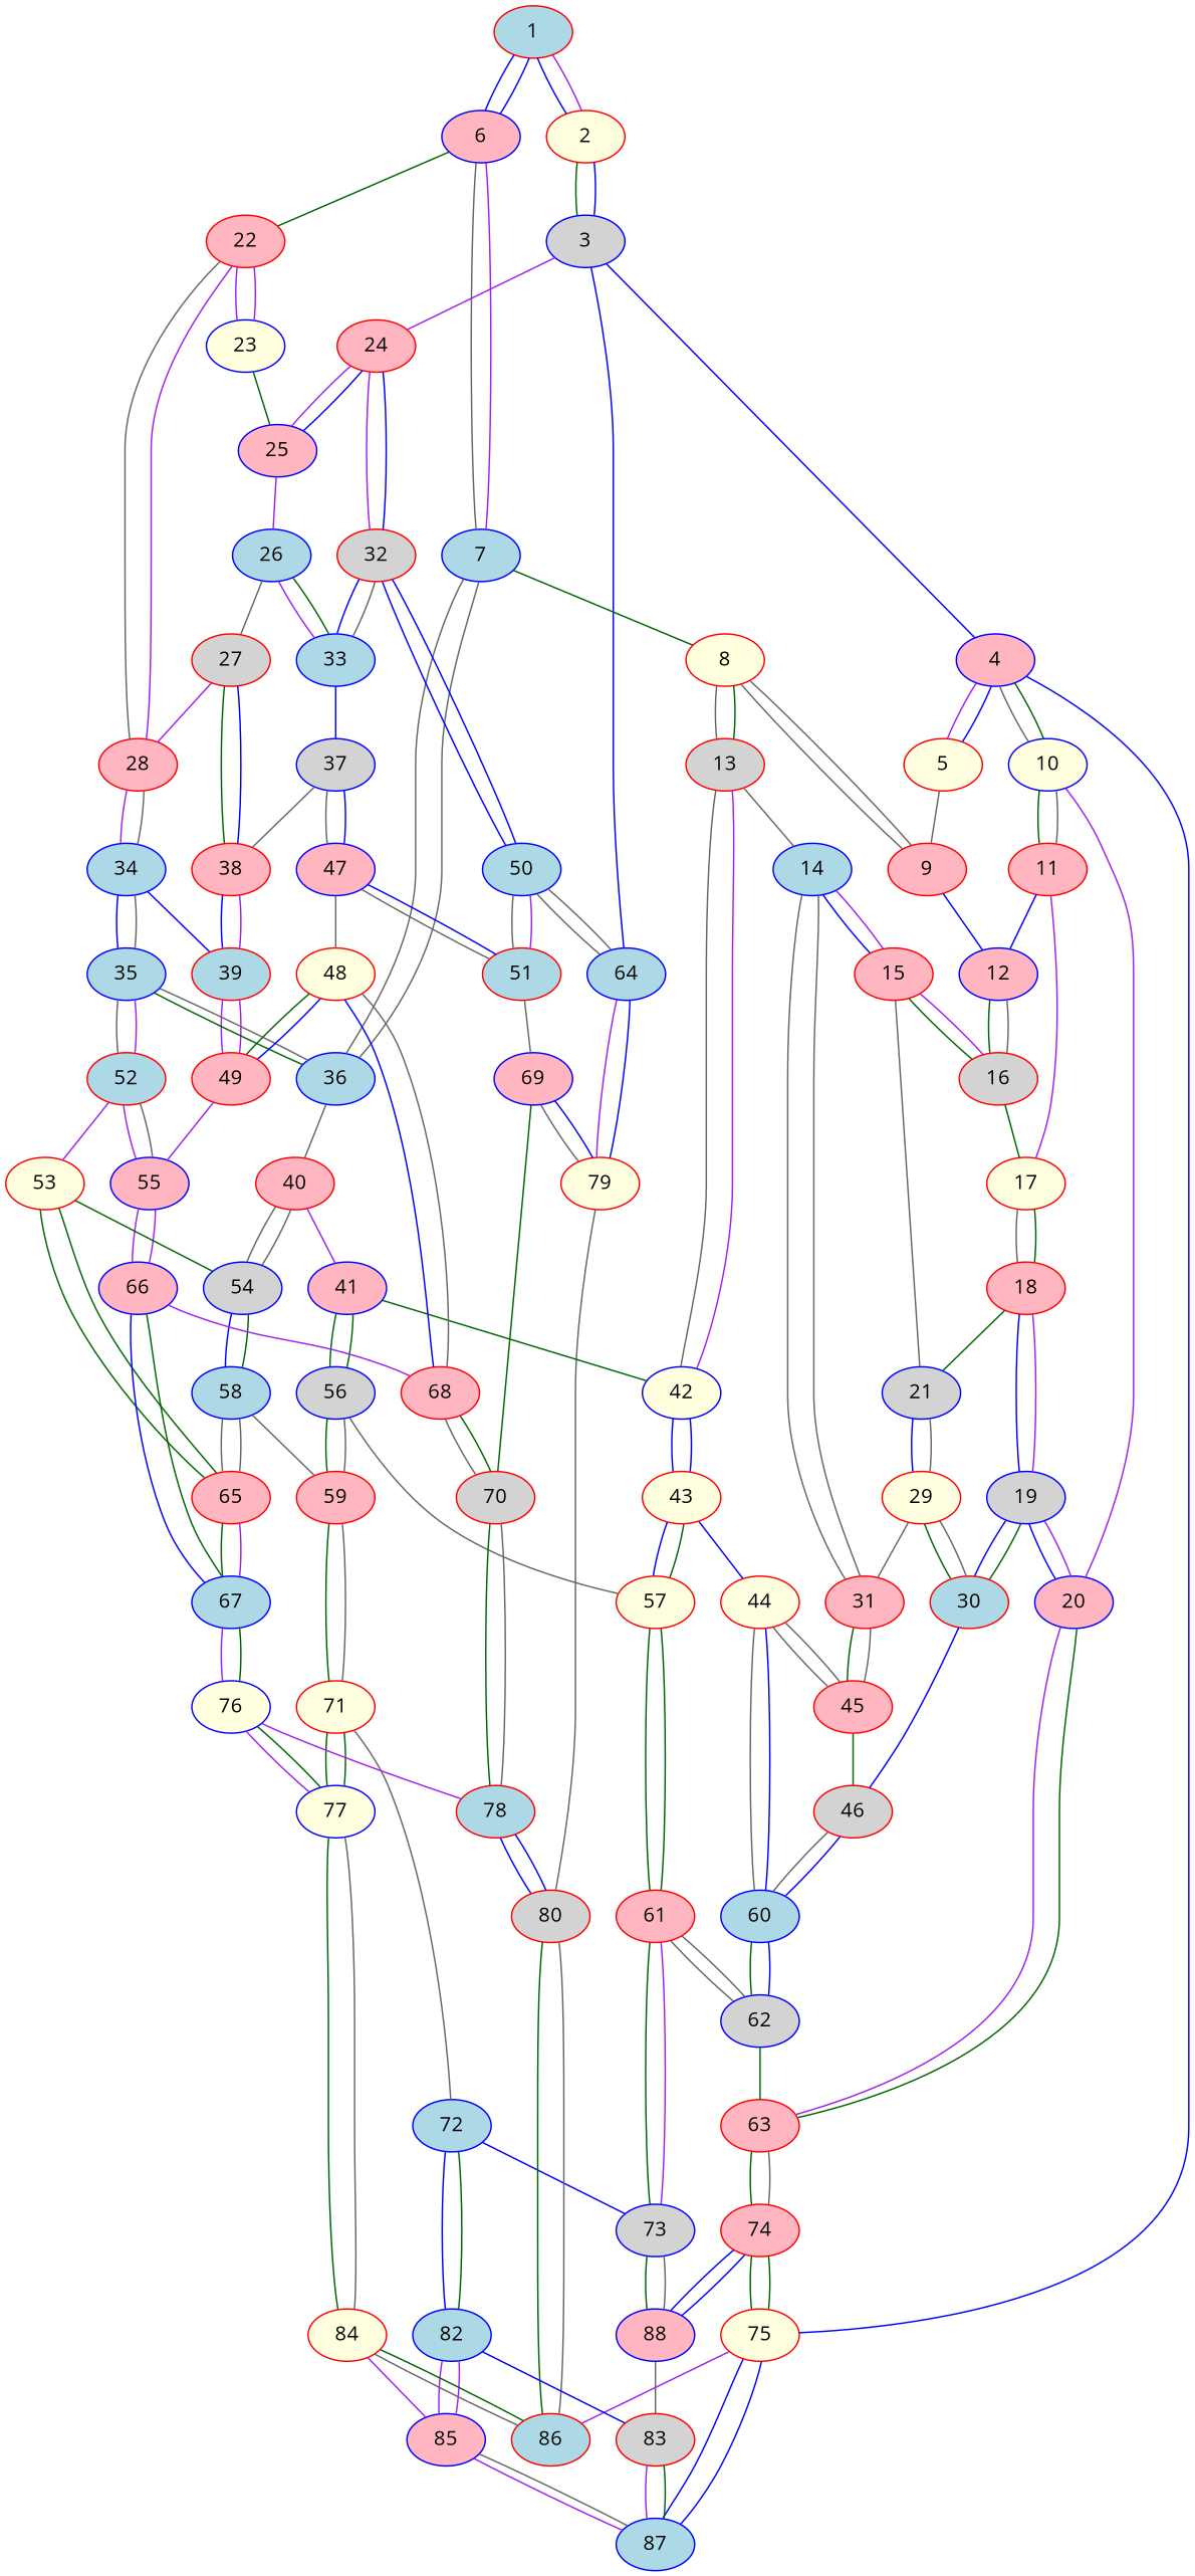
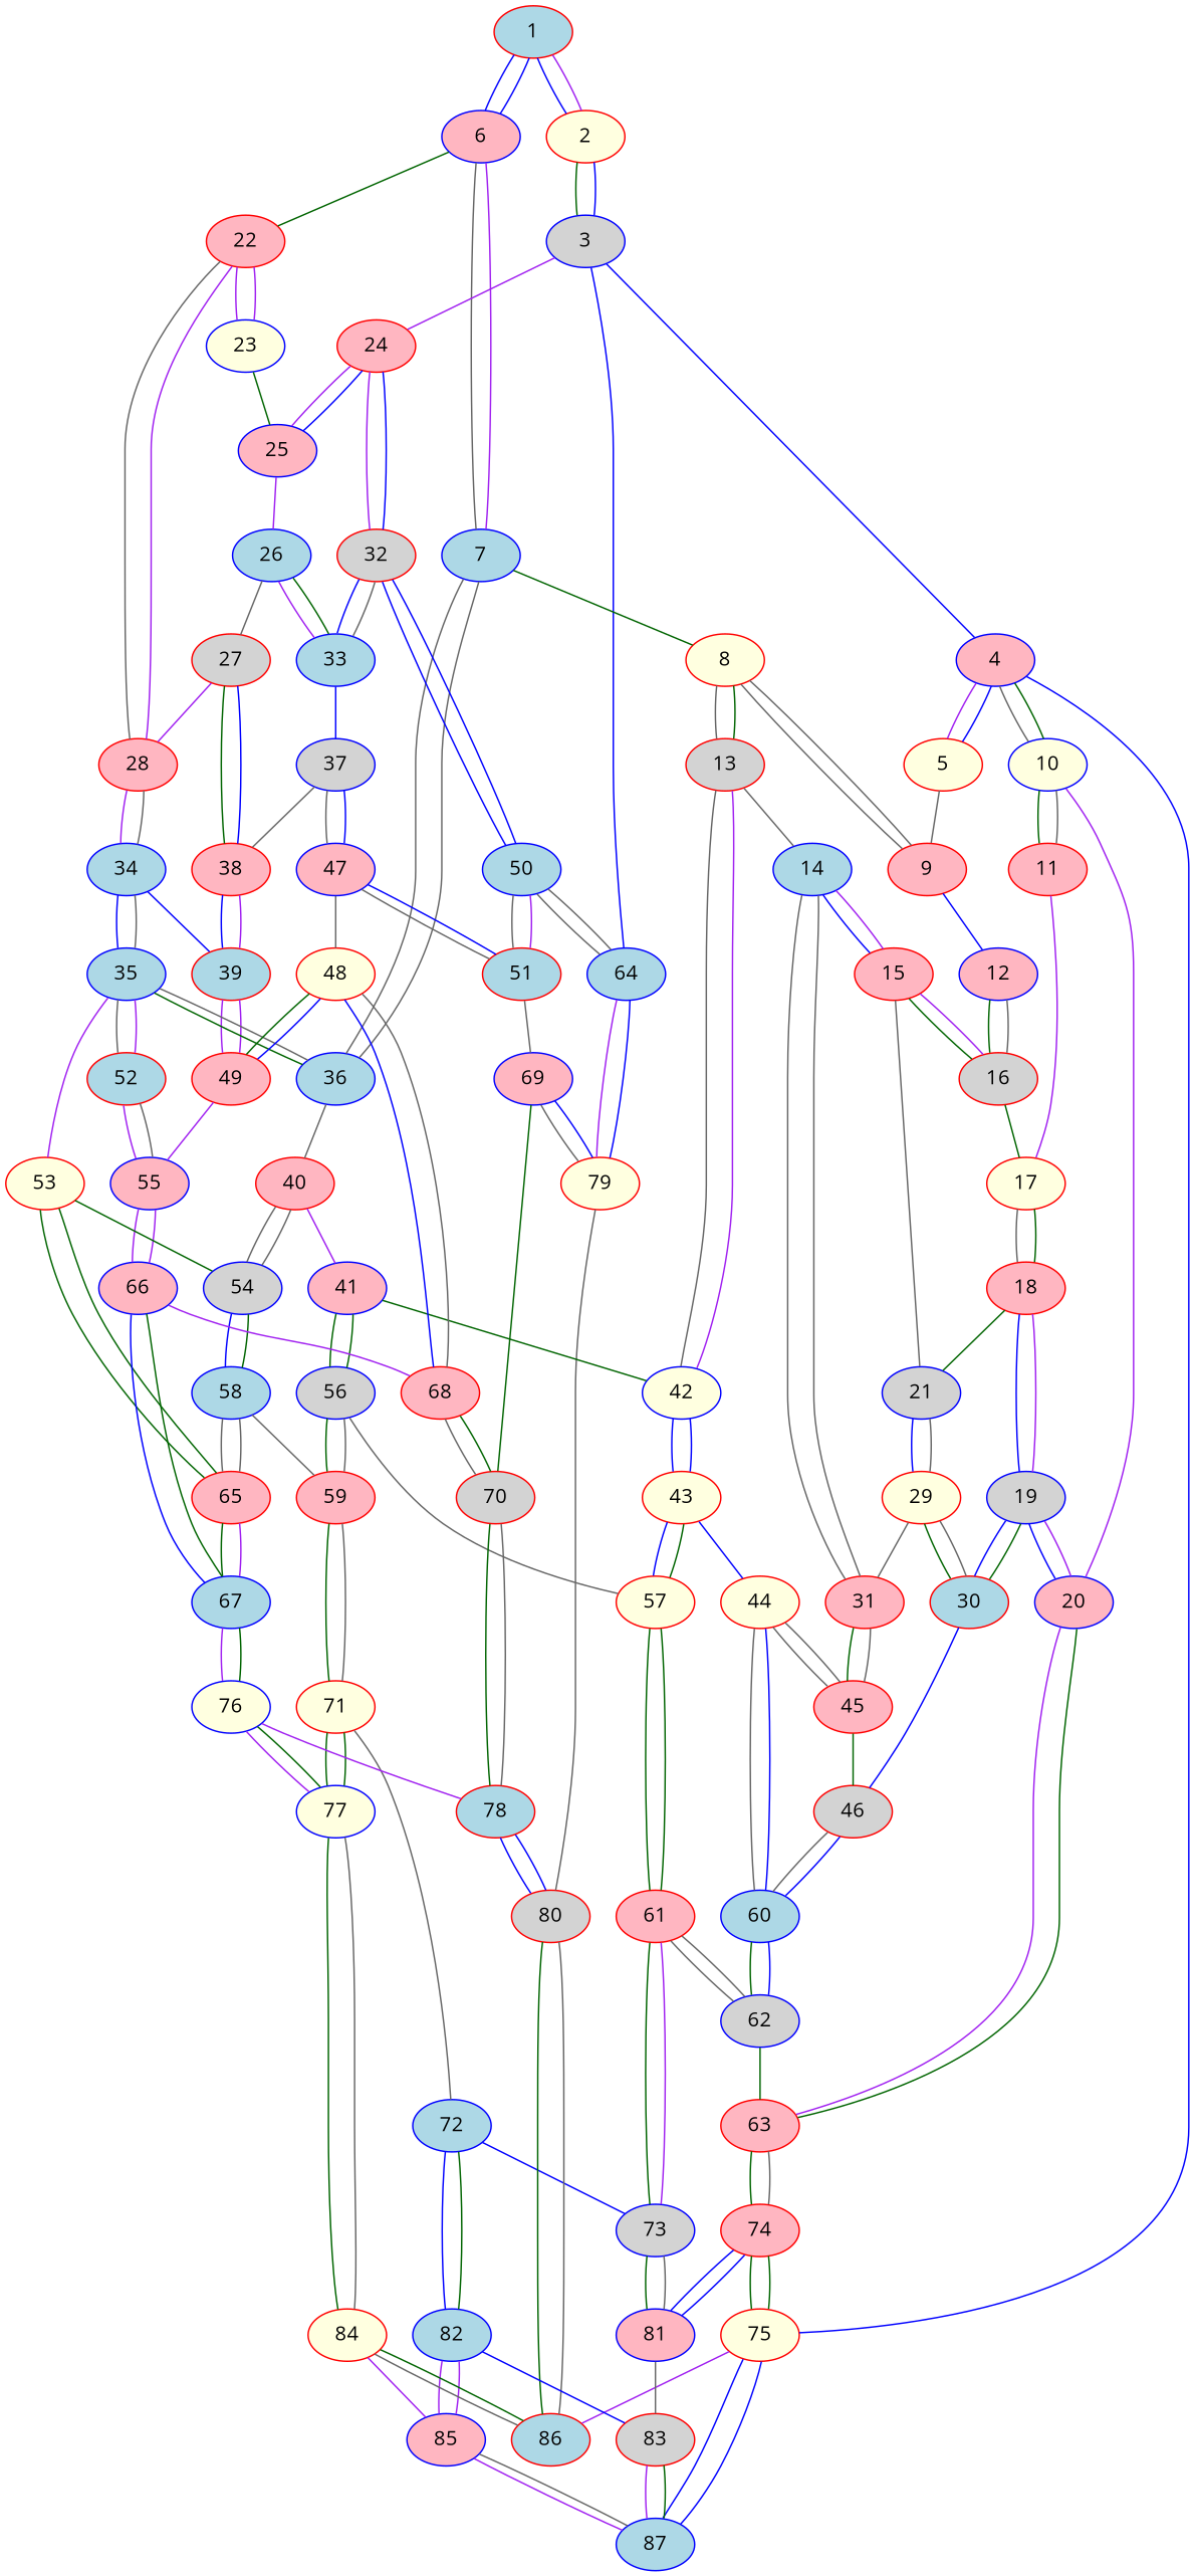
  graph {
    fontname="Open Sans"
    node [color=red fillcolor=lightpink fontname="Open Sans" style=filled]
    edge [color=gray40 fontname="Open Sans"]
    1 [fillcolor=lightblue]
    2 [fillcolor=lightyellow]
    6 [color=blue]
    3 [color=blue fillcolor=lightgrey]
    7 [color=blue fillcolor=lightblue]
    22
    4 [color=blue]
    24
    64 [color=blue fillcolor=lightblue]
    5 [fillcolor=lightyellow]
    10 [color=blue fillcolor=lightyellow]
    75 [fillcolor=lightyellow]
    25 [color=blue]
    32 [fillcolor=lightgrey]
    79 [fillcolor=lightyellow]
    9
    11
    20 [color=blue]
    86 [fillcolor=lightblue]
    87 [color=blue fillcolor=lightblue]
    12 [color=blue]
    8 [fillcolor=lightyellow]
    36 [color=blue fillcolor=lightblue]
    23 [color=blue fillcolor=lightyellow]
    28
    13 [fillcolor=lightgrey]
    40
    14 [color=blue fillcolor=lightblue]
    42 [color=blue fillcolor=lightyellow]
    16 [fillcolor=lightgrey]
    17 [fillcolor=lightyellow]
    63
    18
    15
    31
    43 [fillcolor=lightyellow]
    21 [color=blue fillcolor=lightgrey]
    45
    29 [fillcolor=lightyellow]
    19 [color=blue fillcolor=lightgrey]
    30 [fillcolor=lightblue]
    46 [fillcolor=lightgrey]
    74
    34 [color=blue fillcolor=lightblue]
    26 [color=blue fillcolor=lightblue]
    33 [color=blue fillcolor=lightblue]
    50 [color=blue fillcolor=lightblue]
    27 [fillcolor=lightgrey]
    38
    37 [color=blue fillcolor=lightgrey]
    39 [fillcolor=lightblue]
    35 [color=blue fillcolor=lightblue]
    60 [color=blue fillcolor=lightblue]
    51 [fillcolor=lightblue]
    47 [color=blue]
    52 [fillcolor=lightblue]
    49
    55 [color=blue]
    53 [fillcolor=lightyellow]
    41 [color=blue]
    54 [color=blue fillcolor=lightgrey]
    48 [fillcolor=lightyellow]
    56 [color=blue fillcolor=lightgrey]
    58 [color=blue fillcolor=lightblue]
    57 [fillcolor=lightyellow]
    59
    44 [fillcolor=lightyellow]
    61
    62 [color=blue fillcolor=lightgrey]
    68
    69 [color=blue]
    70 [fillcolor=lightgrey]
    66 [color=blue]
    65
    67 [color=blue fillcolor=lightblue]
    71 [fillcolor=lightyellow]
    73 [color=blue fillcolor=lightgrey]
    72 [color=blue fillcolor=lightblue]
    77 [color=blue fillcolor=lightyellow]
-   81 [color=blue label=88]
+   81 [color=blue]
    80 [fillcolor=lightgrey]
    76 [color=blue fillcolor=lightyellow]
    78 [fillcolor=lightblue]
    82 [color=blue fillcolor=lightblue]
    84 [fillcolor=lightyellow]
    83 [fillcolor=lightgrey]
    85 [color=blue]
    1 -- 2 [color=blue]
    1 -- 2 [color=purple]
    1 -- 6 [color=blue]
    1 -- 6 [color=blue]
    2 -- 3 [color=darkgreen]
    2 -- 3 [color=blue]
    6 -- 7
    6 -- 7 [color=purple]
    6 -- 22 [color=darkgreen]
    3 -- 4 [color=blue]
    3 -- 24 [color=purple]
    3 -- 64 [color=blue]
    7 -- 8 [color=darkgreen]
    7 -- 36
    7 -- 36
    22 -- 23 [color=purple]
    22 -- 23 [color=purple]
    22 -- 28
    22 -- 28 [color=purple]
    4 -- 5 [color=purple]
    4 -- 5 [color=blue]
    4 -- 10
    4 -- 10 [color=darkgreen]
    4 -- 75 [color=blue]
    24 -- 25 [color=purple]
    24 -- 25 [color=blue]
    24 -- 32 [color=purple]
    24 -- 32 [color=blue]
    64 -- 79 [color=purple]
    64 -- 79 [color=blue]
    5 -- 9
    10 -- 11 [color=darkgreen]
    10 -- 11
    10 -- 20 [color=purple]
    75 -- 86 [color=purple]
    75 -- 87 [color=blue]
    75 -- 87 [color=blue]
    25 -- 26 [color=purple]
    32 -- 33 [color=blue]
    32 -- 33
    32 -- 50 [color=blue]
    32 -- 50 [color=blue]
    79 -- 80
    9 -- 12 [color=blue]
-   11 -- 12 [color=blue]
    11 -- 17 [color=purple]
    20 -- 63 [color=purple]
    20 -- 63 [color=darkgreen]
    12 -- 16 [color=darkgreen]
    12 -- 16
    8 -- 9
    8 -- 9
    8 -- 13
    8 -- 13 [color=darkgreen]
    36 -- 40
    23 -- 25 [color=darkgreen]
    28 -- 34 [color=purple]
    28 -- 34
    13 -- 14
    13 -- 42
    13 -- 42 [color=purple]
    40 -- 41 [color=purple]
    40 -- 54
    40 -- 54
    14 -- 15 [color=blue]
    14 -- 15 [color=purple]
    14 -- 31
    14 -- 31
    42 -- 43 [color=blue]
    42 -- 43 [color=blue]
    16 -- 17 [color=darkgreen]
    17 -- 18
    17 -- 18 [color=darkgreen]
    63 -- 74 [color=darkgreen]
    63 -- 74
    18 -- 21 [color=darkgreen]
    18 -- 19 [color=blue]
    18 -- 19 [color=purple]
    15 -- 16 [color=darkgreen]
    15 -- 16 [color=purple]
    15 -- 21
    31 -- 45 [color=darkgreen]
    31 -- 45
    43 -- 57 [color=blue]
    43 -- 57 [color=darkgreen]
    43 -- 44 [color=blue]
    21 -- 29 [color=blue]
    21 -- 29
    45 -- 46 [color=darkgreen]
    29 -- 31
    29 -- 30 [color=darkgreen]
    29 -- 30
    19 -- 20 [color=blue]
    19 -- 20 [color=purple]
    19 -- 30 [color=blue]
    19 -- 30 [color=darkgreen]
    30 -- 46 [color=blue]
    46 -- 60
    46 -- 60 [color=blue]
    74 -- 75 [color=darkgreen]
    74 -- 75 [color=darkgreen]
    74 -- 81 [color=blue]
    74 -- 81 [color=blue]
    34 -- 39 [color=blue]
    34 -- 35 [color=blue]
    34 -- 35
    26 -- 33 [color=purple]
    26 -- 33 [color=darkgreen]
    26 -- 27
    33 -- 37 [color=blue]
    50 -- 64
    50 -- 64
    50 -- 51
    50 -- 51 [color=purple]
    27 -- 28 [color=purple]
    27 -- 38 [color=darkgreen]
    27 -- 38 [color=blue]
    38 -- 39 [color=blue]
    38 -- 39 [color=purple]
    37 -- 38
    37 -- 47
    37 -- 47 [color=blue]
    39 -- 49 [color=purple]
    39 -- 49 [color=purple]
    35 -- 36 [color=darkgreen]
    35 -- 36
    35 -- 52
    35 -- 52 [color=purple]
    60 -- 62 [color=darkgreen]
    60 -- 62 [color=blue]
    51 -- 69
    47 -- 51
    47 -- 51 [color=blue]
    47 -- 48
    52 -- 55 [color=purple]
    52 -- 55
-   52 -- 53 [color=purple]
+   35 -- 53 [color=purple]
    49 -- 55 [color=purple]
    55 -- 66 [color=purple]
    55 -- 66 [color=purple]
    53 -- 54 [color=darkgreen]
    53 -- 65 [color=darkgreen]
    53 -- 65 [color=darkgreen]
    41 -- 42 [color=darkgreen]
    41 -- 56 [color=darkgreen]
    41 -- 56 [color=darkgreen]
    54 -- 58 [color=blue]
    54 -- 58 [color=darkgreen]
    48 -- 49 [color=darkgreen]
    48 -- 49 [color=blue]
    48 -- 68 [color=blue]
    48 -- 68
    56 -- 57
    56 -- 59 [color=darkgreen]
    56 -- 59
    58 -- 59
    58 -- 65
    58 -- 65
    57 -- 61 [color=darkgreen]
    57 -- 61 [color=darkgreen]
    59 -- 71 [color=darkgreen]
    59 -- 71
    44 -- 45
    44 -- 45
    44 -- 60
    44 -- 60 [color=blue]
    61 -- 62
    61 -- 62
    61 -- 73 [color=darkgreen]
    61 -- 73 [color=purple]
    62 -- 63 [color=darkgreen]
    68 -- 70
    68 -- 70 [color=darkgreen]
    69 -- 79
    69 -- 79 [color=blue]
    69 -- 70 [color=darkgreen]
    70 -- 78 [color=darkgreen]
    70 -- 78
    66 -- 68 [color=purple]
    66 -- 67 [color=blue]
    66 -- 67 [color=darkgreen]
    65 -- 67 [color=darkgreen]
    65 -- 67 [color=purple]
    67 -- 76 [color=purple]
    67 -- 76 [color=darkgreen]
    71 -- 72
    71 -- 77 [color=darkgreen]
    71 -- 77 [color=darkgreen]
    73 -- 81 [color=darkgreen]
    73 -- 81
    72 -- 73 [color=blue]
    72 -- 82 [color=blue]
    72 -- 82 [color=darkgreen]
    77 -- 84 [color=darkgreen]
    77 -- 84
    81 -- 83
    80 -- 86 [color=darkgreen]
    80 -- 86
    76 -- 77 [color=purple]
    76 -- 77 [color=darkgreen]
    76 -- 78 [color=purple]
    78 -- 80 [color=blue]
    78 -- 80 [color=blue]
    82 -- 83 [color=blue]
    82 -- 85 [color=purple]
    82 -- 85 [color=purple]
    84 -- 86
    84 -- 86 [color=darkgreen]
    84 -- 85 [color=purple]
    83 -- 87 [color=purple]
    83 -- 87 [color=darkgreen]
    85 -- 87 [color=purple]
    85 -- 87
  }
